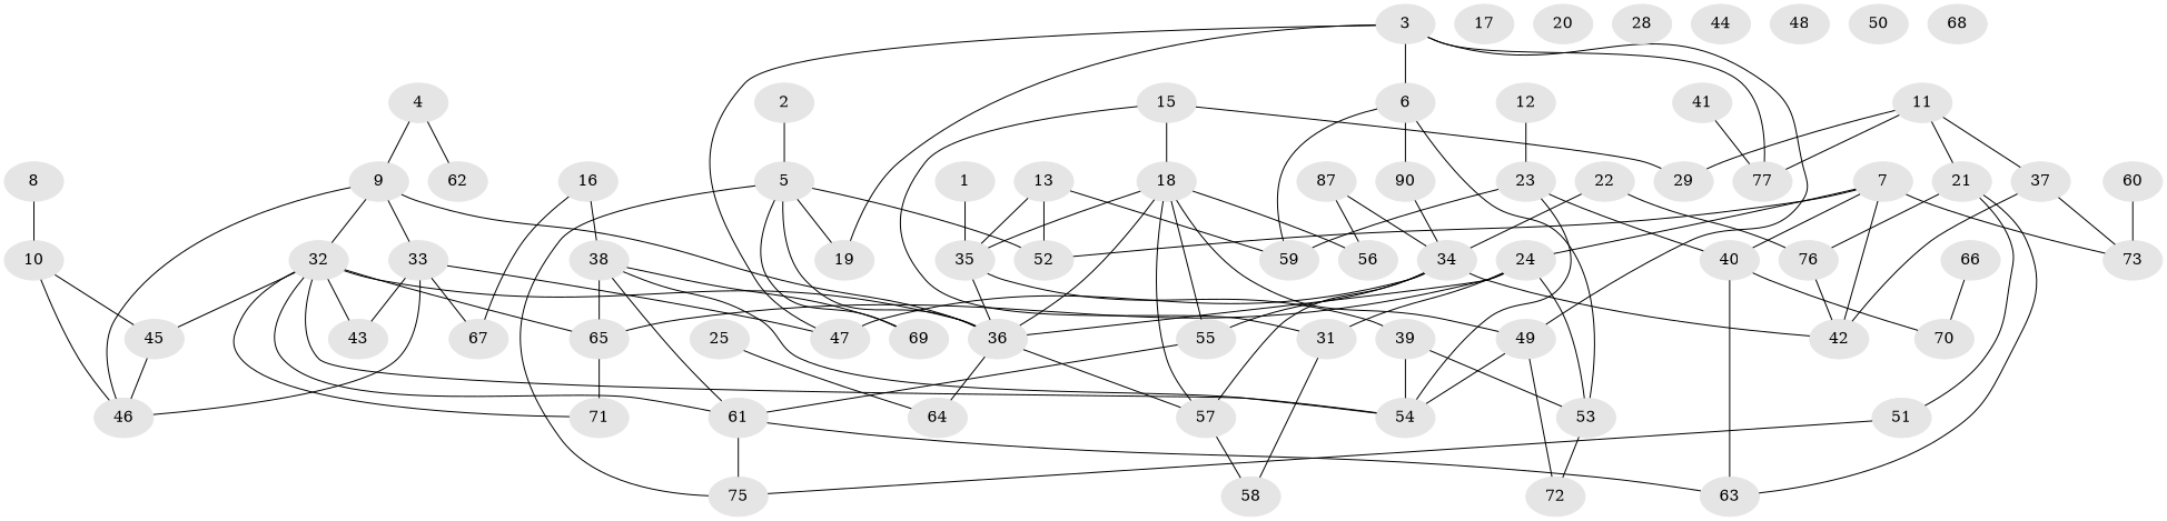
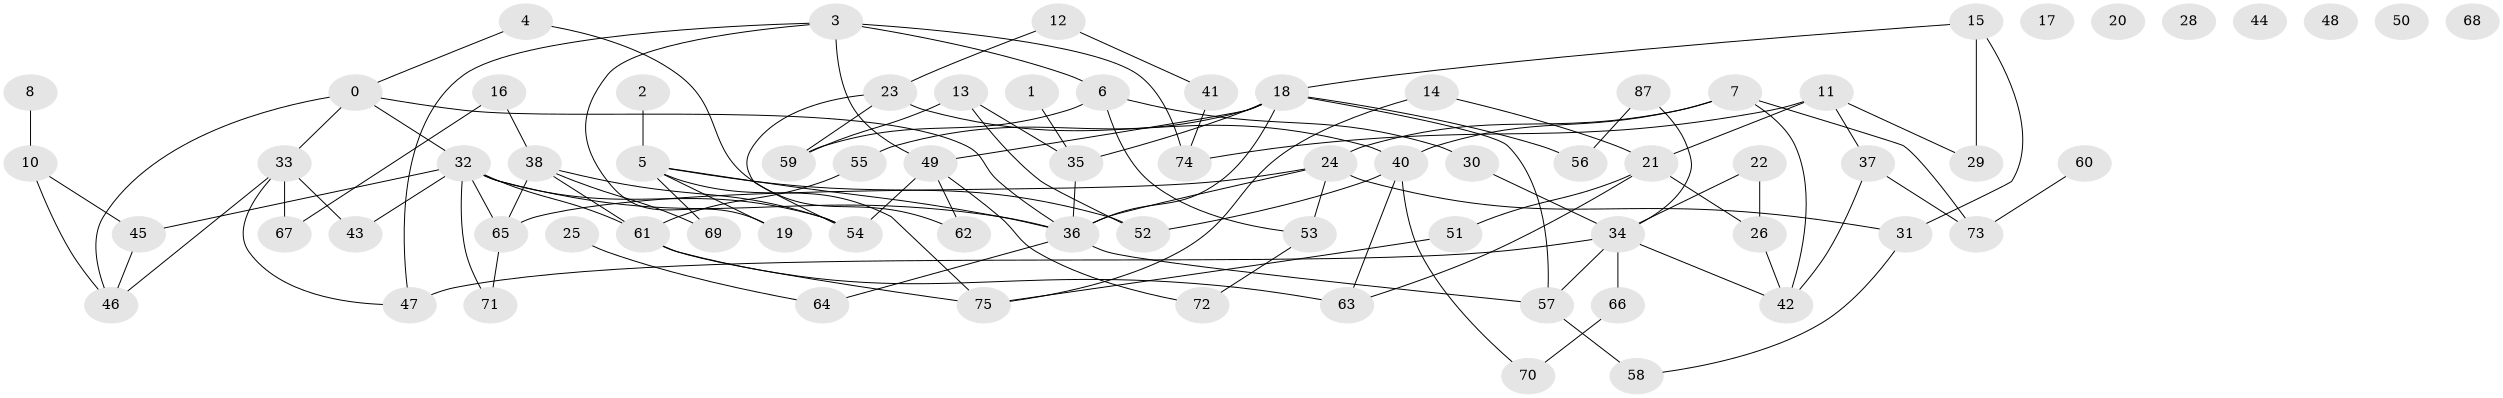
  graph {
    node [color=gray90 style=filled]
    1
    35
    36
-   39
    2
    5
    3
    6
    19
    47
    49
-   74 [label=77]
-   30 [label=90]
+   74
+   30
    53
    59
    62
    54
    72
    4
-   9
+   9 [label=0]
    32
    33
    46
    52
    69
    75
    57
    64
    34
    7
    24
    40
    42
    73
    31
    65
    63
    70
    8
    10
    45
    43
    61
    71
    67
    11
    29
    21
    37
-   26 [label=76]
+   26
    51
    12
    23
    41
    13
+   14
    15
    18
    55
    56
    58
    16
    38
    17
    20
    22
    25
    n68 [label=87]
    28
    44
    48
    50
    60
    66
    68
    1 -- 35
    35 -- 36
-   35 -- 39
    36 -- 57
    36 -- 64
-   39 -- 53
-   39 -- 54
    2 -- 5
    5 -- 36
    5 -- 19
    5 -- 52
    5 -- 69
    5 -- 75
    3 -- 6
    3 -- 19
    3 -- 47
    3 -- 49
    3 -- 74
    6 -- 30
    6 -- 53
    6 -- 59
+   49 -- 62
    49 -- 54
    49 -- 72
    30 -- 34
    53 -- 72
    4 -- 62
    4 -- 9
    9 -- 36
    9 -- 32
    9 -- 33
    9 -- 46
    32 -- 36
    32 -- 54
    32 -- 65
    32 -- 45
    32 -- 43
    32 -- 61
    32 -- 71
    33 -- 47
    33 -- 46
    33 -- 43
    33 -- 67
    57 -- 58
    34 -- 47
    34 -- 57
    34 -- 42
-   34 -- 55
+   34 -- 66
    7 -- 24
    7 -- 40
    7 -- 42
    7 -- 73
    24 -- 36
    24 -- 53
    24 -- 31
    24 -- 65
-   7 -- 52
+   40 -- 52
    40 -- 63
    40 -- 70
    31 -- 58
    65 -- 71
    8 -- 10
    10 -- 46
    10 -- 45
    45 -- 46
    61 -- 75
    61 -- 63
    11 -- 74
    11 -- 29
    11 -- 21
    11 -- 37
    21 -- 63
    21 -- 26
    21 -- 51
    37 -- 42
    37 -- 73
    26 -- 42
    51 -- 75
    12 -- 23
+   12 -- 41
    23 -- 59
    23 -- 54
    23 -- 40
    41 -- 74
    13 -- 35
    13 -- 59
    13 -- 52
+   14 -- 75
+   14 -- 21
    15 -- 31
    15 -- 29
    15 -- 18
    18 -- 35
    18 -- 36
    18 -- 49
    18 -- 57
    18 -- 55
    18 -- 56
    55 -- 61
    16 -- 67
    16 -- 38
    38 -- 54
    38 -- 69
    38 -- 65
    38 -- 61
    22 -- 34
    22 -- 26
    25 -- 64
    n68 -- 34
    n68 -- 56
    60 -- 73
    66 -- 70
  }
